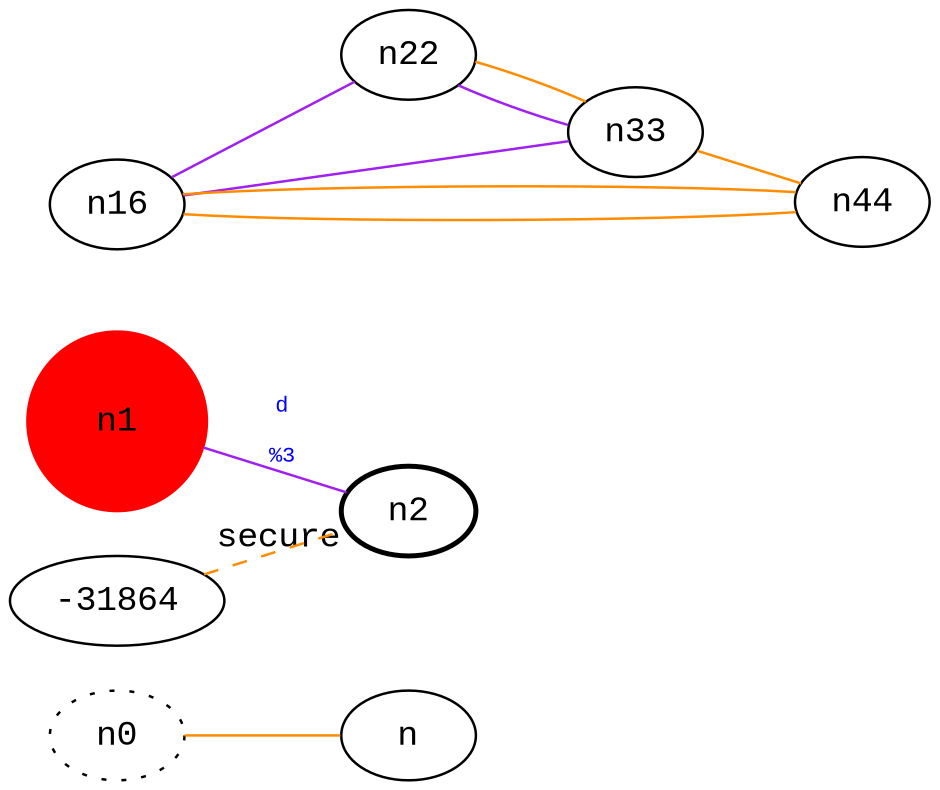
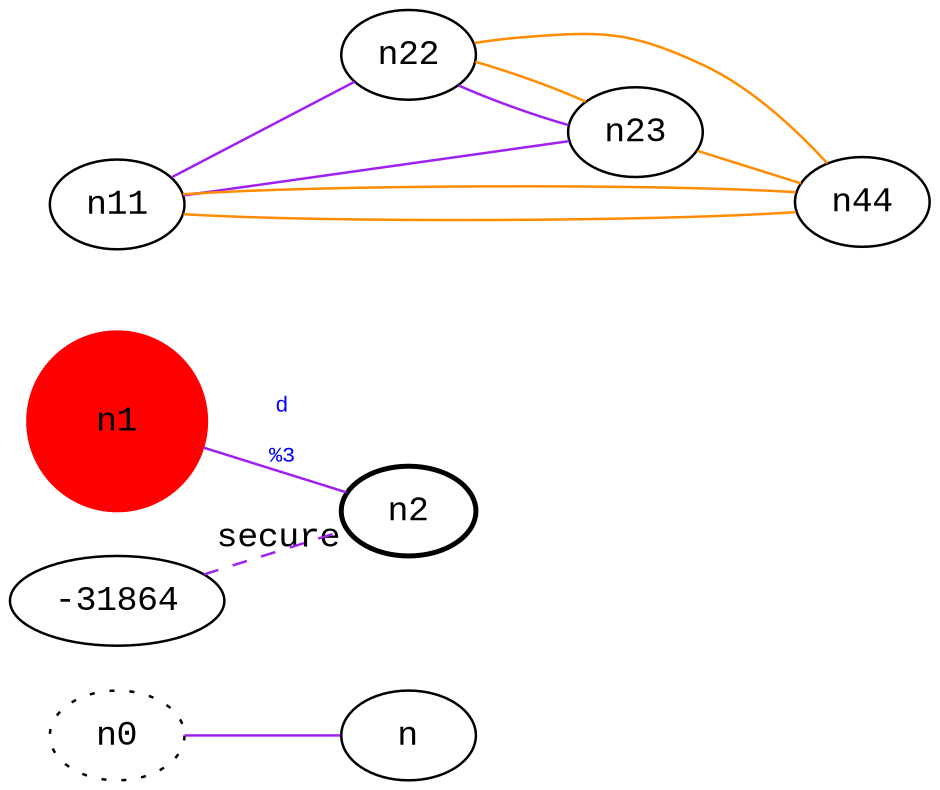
  graph {
    fontcolor=blue
    fontname="Liberation Mono"
    rankdir=LR
    node [fontname="Liberation Mono"]
    edge [color=darkorange fontname="Liberation Mono"]
    n0 [fillcolor="#123456" style=dotted]
    n
    n1 [color=red height=1 style=filled width=1]
    n2 [style=bold xlabel=secure]
    -31804 [label=-31864]
-   n11 [label=n16]
+   n11
    n22
-   n33
+   n33 [label=n23]
    n44
-   n0 -- n
+   n0 -- n [color=purple]
    n1 -- n2 [color=purple fontcolor=blue fontsize=9 label="d\n\l\G"]
-   -31804 -- n2 [style=dashed]
+   -31804 -- n2 [color=purple style=dashed]
    n11 -- n22 [color=purple]
    n11 -- n33 [color=purple]
    n11 -- n44
    n11 -- n44
    n22 -- n33 [color=purple]
    n22 -- n33
+   n22 -- n44
    n33 -- n44
  }
